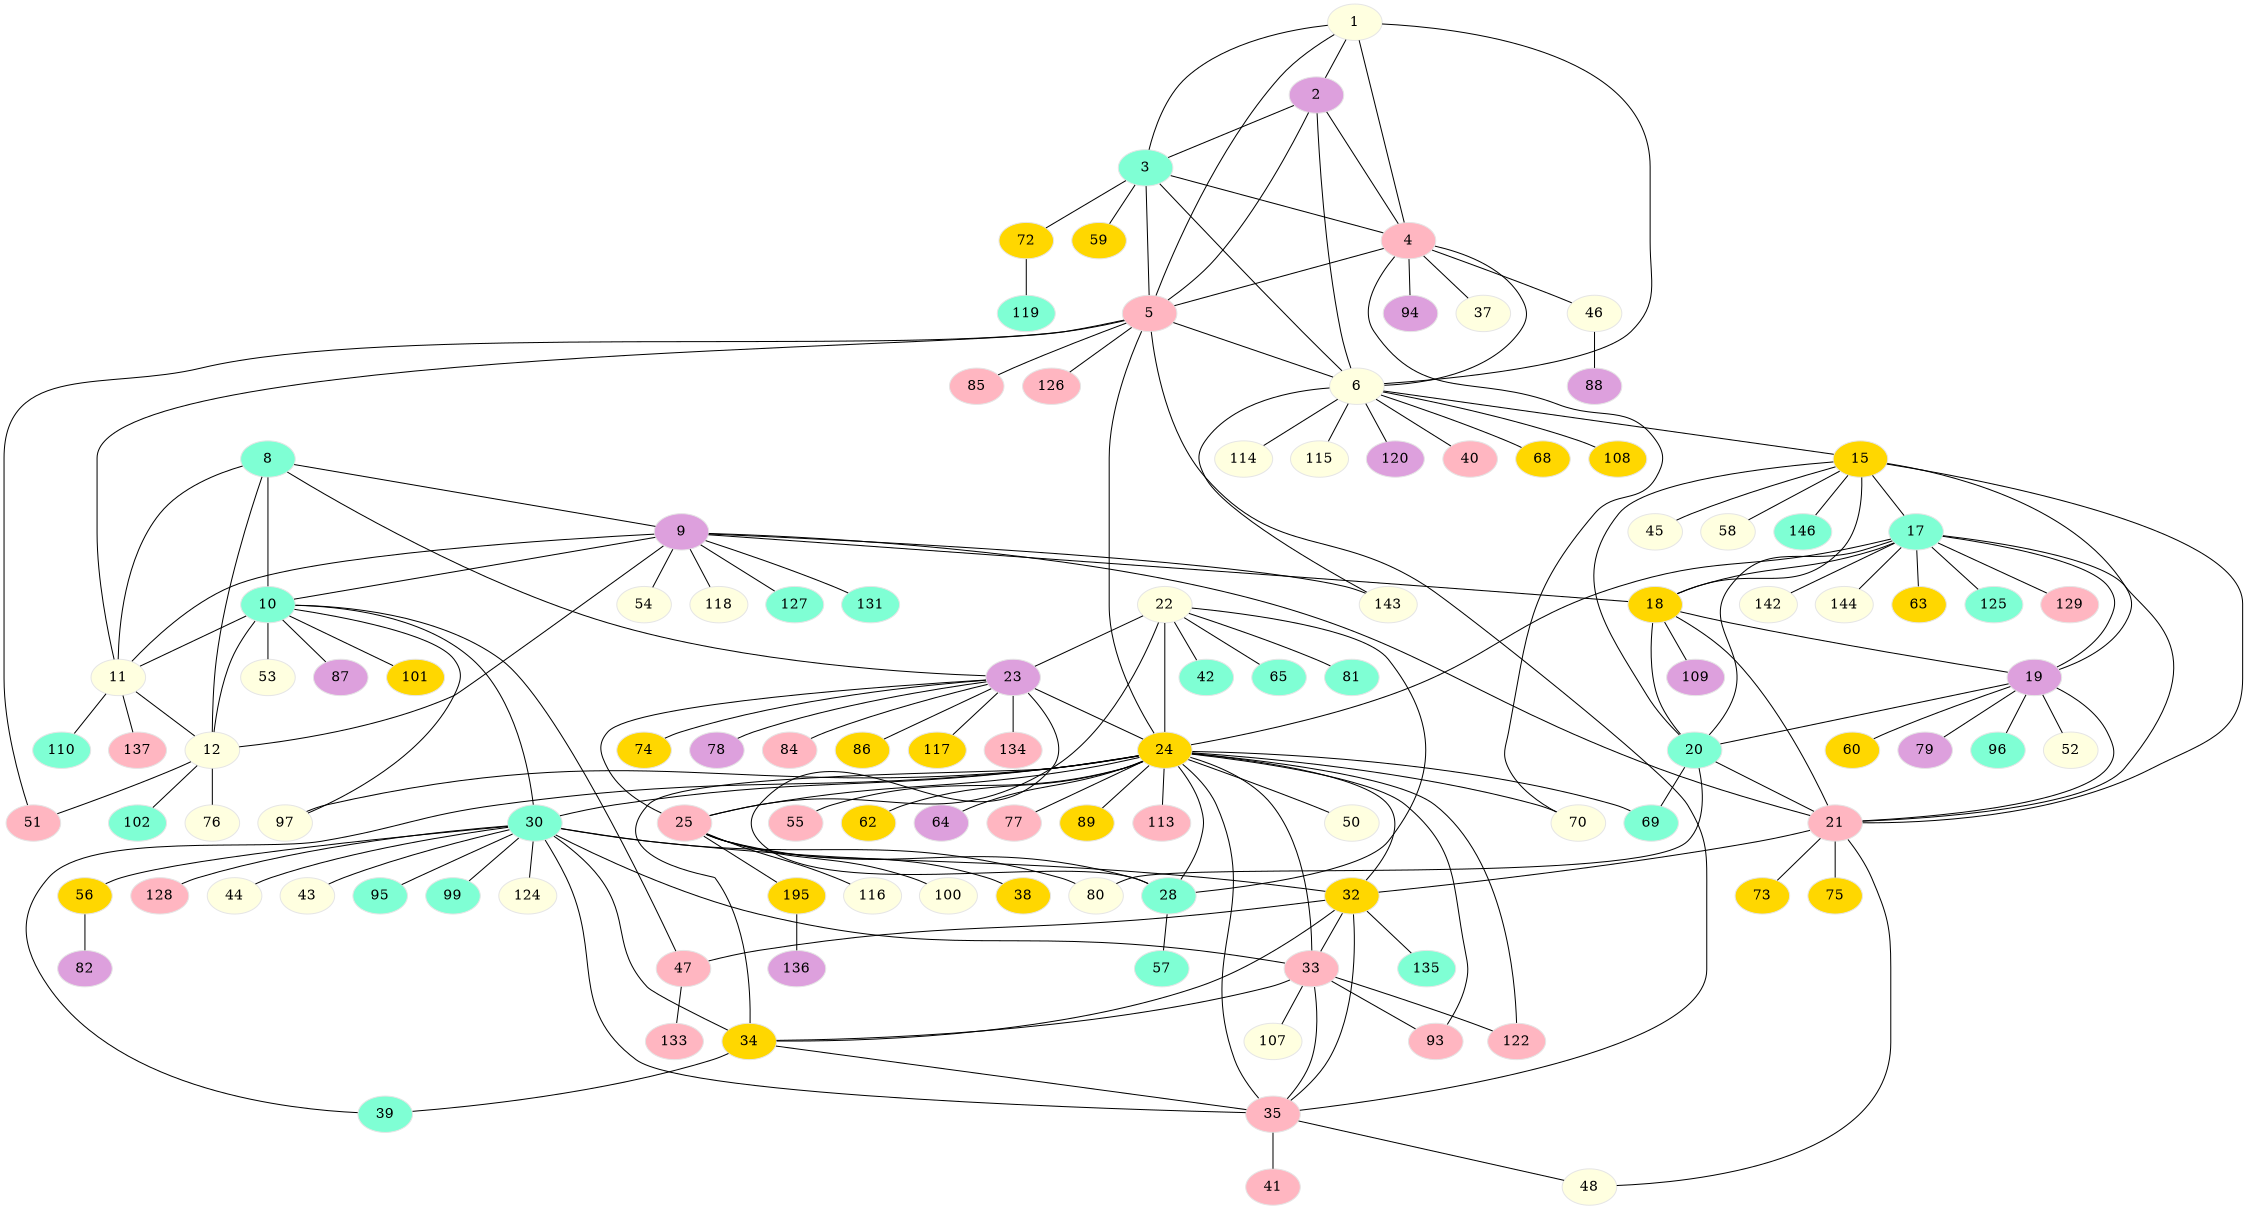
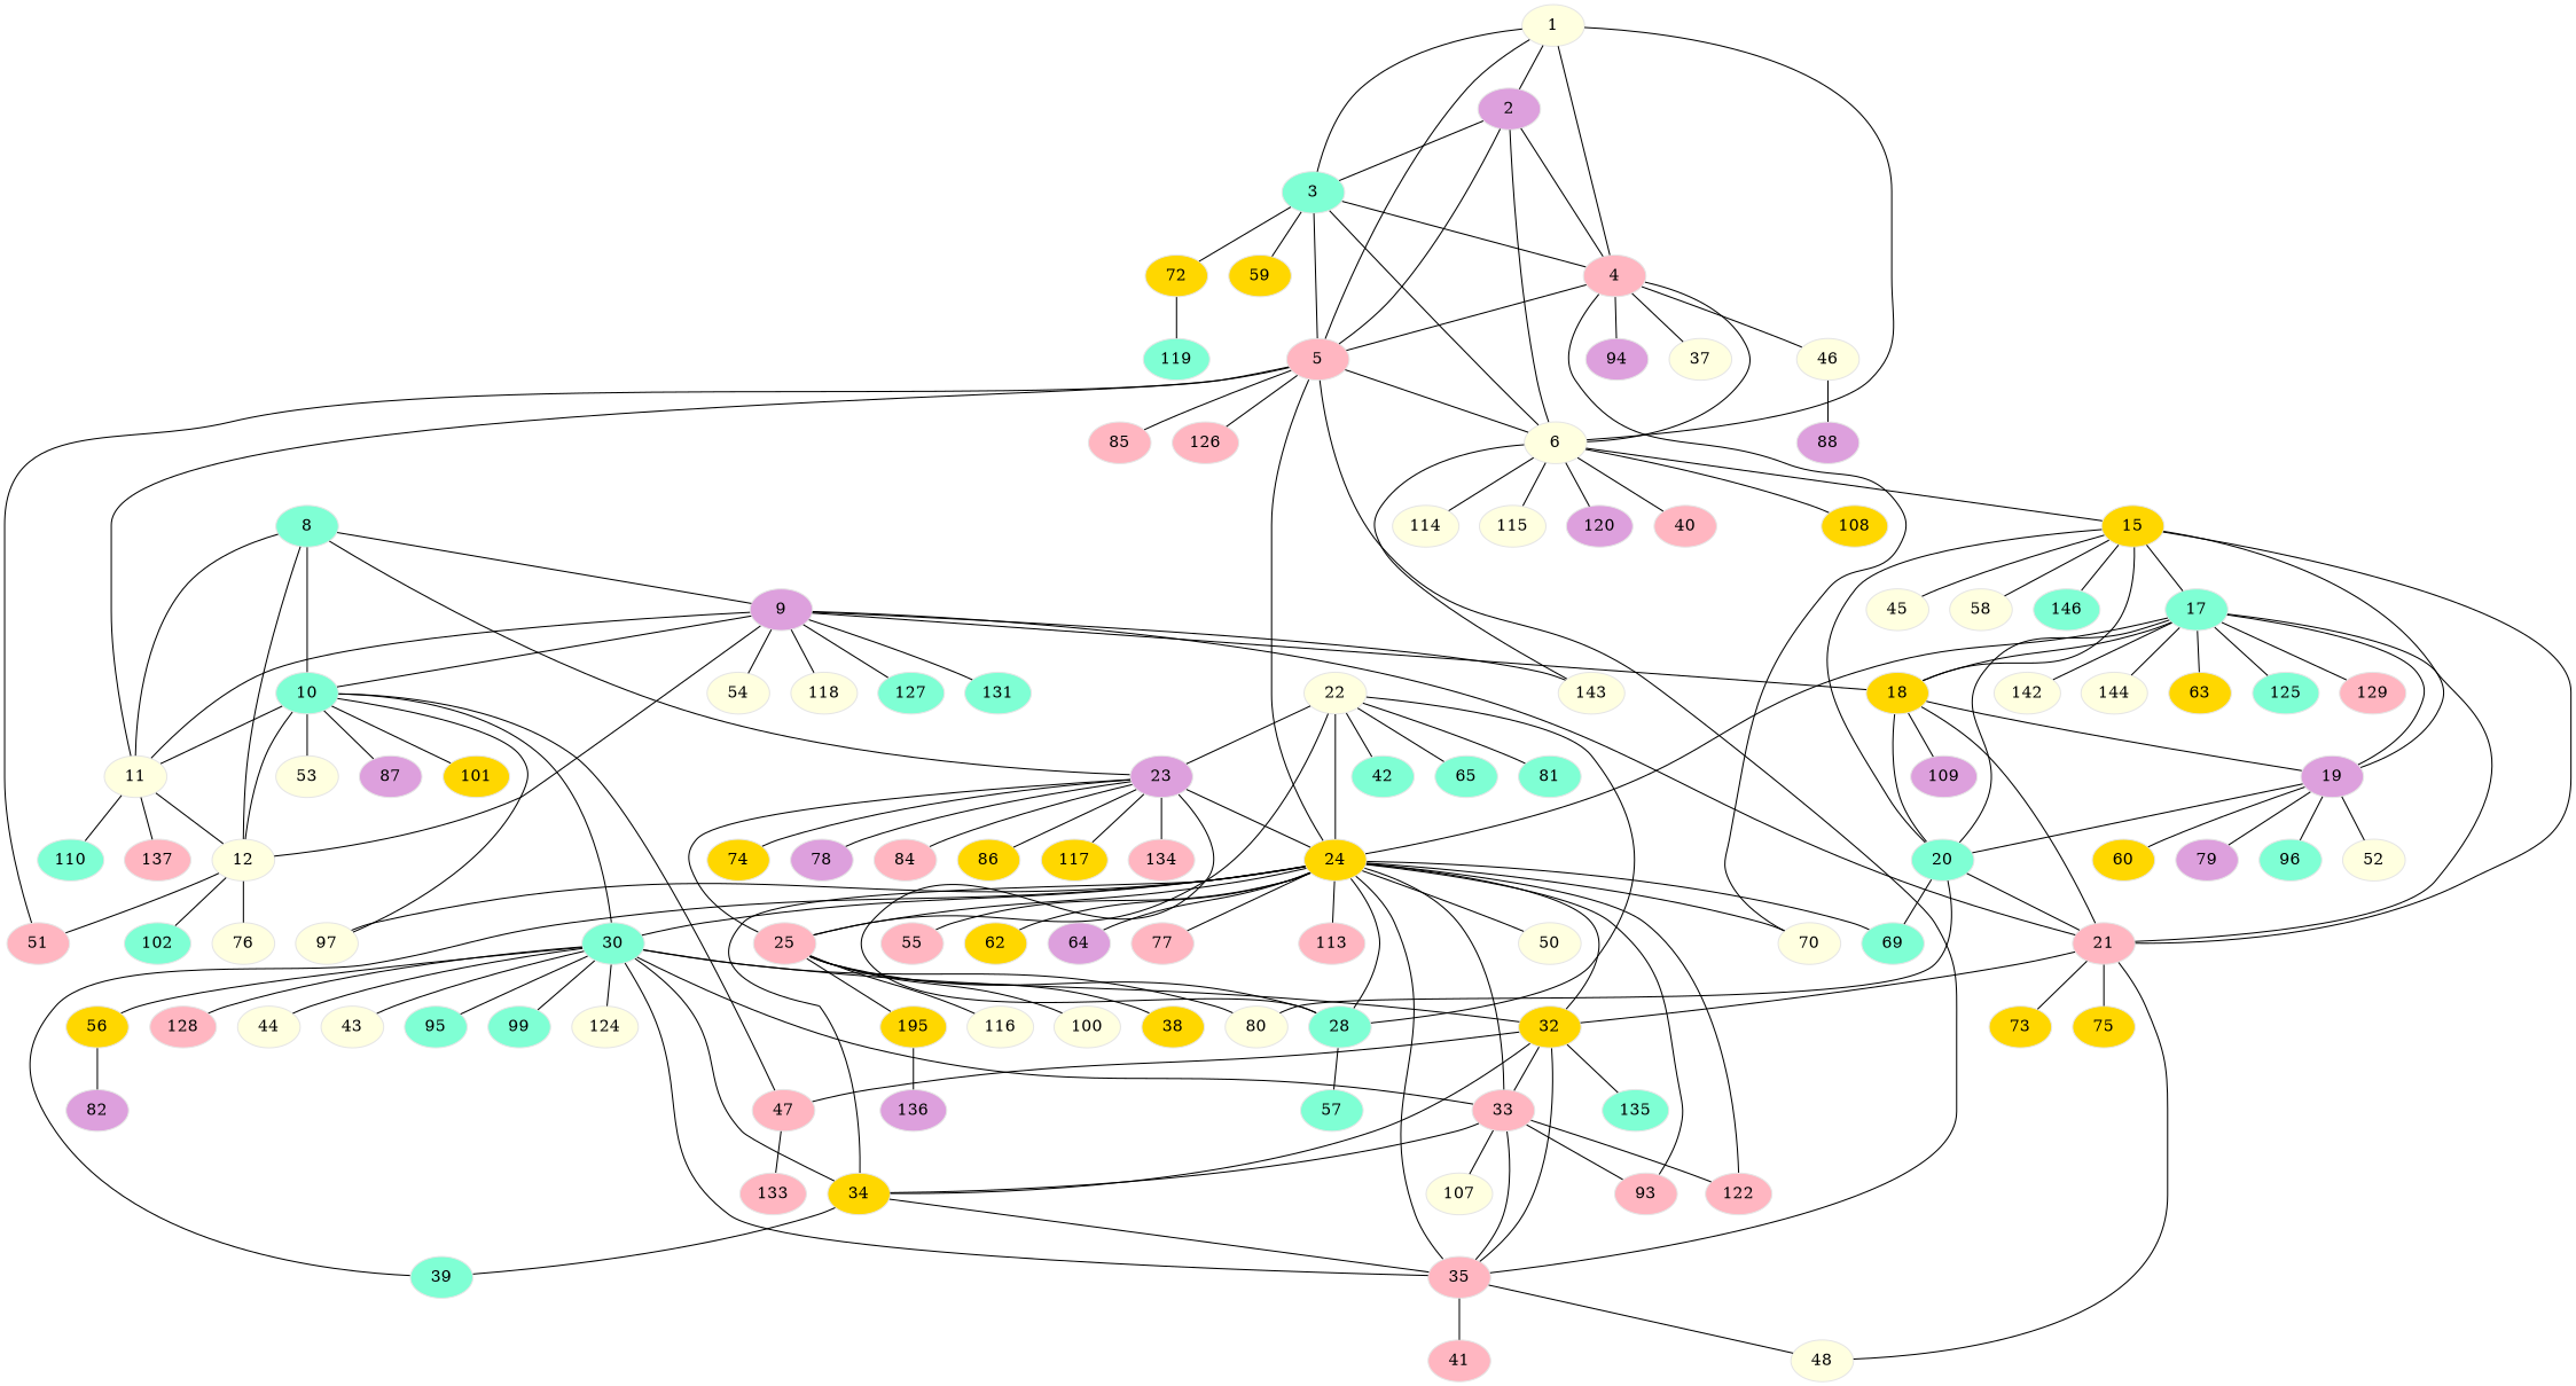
  graph {
    node [color=gray90 fillcolor=lightyellow style=filled]
    1 [super="+71"]
    2 [fillcolor=plum]
    3 [fillcolor=aquamarine super="+132"]
    4 [fillcolor=lightpink super="+141"]
    5 [fillcolor=lightpink super="+112"]
    6 [super="+7"]
    59 [fillcolor=gold super="+67"]
    72 [fillcolor=gold]
    37
    46
    70
    94 [fillcolor=plum]
    11 [super="+106"]
    24 [fillcolor=gold super="+29"]
    35 [fillcolor=lightpink super="+36"]
    51 [fillcolor=lightpink]
    85 [fillcolor=lightpink]
    126 [fillcolor=lightpink]
    15 [fillcolor=gold super="+16"]
    40 [fillcolor=lightpink super="+121"]
-   68 [fillcolor=gold]
    108 [fillcolor=gold]
    114
    115
    120 [fillcolor=plum]
    143
    119 [fillcolor=aquamarine]
    88 [fillcolor=plum]
    12 [super="+13"]
    110 [fillcolor=aquamarine]
    137 [fillcolor=lightpink]
    30 [fillcolor=aquamarine super="+31"]
    97
    69 [fillcolor=aquamarine]
    32 [fillcolor=gold super="+104"]
    25 [fillcolor=lightpink super="+98"]
    28 [fillcolor=aquamarine super="+61"]
    33 [fillcolor=lightpink super="+123"]
    34 [fillcolor=gold]
    39 [fillcolor=aquamarine super="+138"]
    50 [super="+66"]
    55 [fillcolor=lightpink]
    62 [fillcolor=gold]
    64 [fillcolor=plum]
    77 [fillcolor=lightpink]
-   89 [fillcolor=gold]
    93 [fillcolor=lightpink]
    113 [fillcolor=lightpink]
    122 [fillcolor=lightpink]
    48
    41 [fillcolor=lightpink super="+130"]
    18 [fillcolor=gold super="+139"]
    21 [fillcolor=lightpink super="+145"]
    17 [fillcolor=aquamarine super="+111"]
    19 [fillcolor=plum super="+83"]
    20 [fillcolor=aquamarine super="+91"]
    45
    58
    146 [fillcolor=aquamarine]
    8 [fillcolor=aquamarine super="+92"]
    9 [fillcolor=plum super="+90"]
    10 [fillcolor=aquamarine super="+14"]
    23 [fillcolor=plum super="+27"]
    54
    118
    127 [fillcolor=aquamarine]
    131 [fillcolor=aquamarine]
    47 [fillcolor=lightpink]
    53
    87 [fillcolor=plum]
    101 [fillcolor=gold]
    76
    102 [fillcolor=aquamarine]
    74 [fillcolor=gold]
    78 [fillcolor=plum]
    84 [fillcolor=lightpink]
    86 [fillcolor=gold]
    117 [fillcolor=gold]
    134 [fillcolor=lightpink]
    109 [fillcolor=plum]
    73 [fillcolor=gold]
    75 [fillcolor=gold]
    80
    43 [super="+49"]
    44
    56 [fillcolor=gold]
    95 [fillcolor=aquamarine]
    99 [fillcolor=aquamarine]
    124
    128 [fillcolor=lightpink]
    133 [fillcolor=lightpink]
    63 [fillcolor=gold super="+103"]
    125 [fillcolor=aquamarine]
    129 [fillcolor=lightpink]
    142
    144
    52
    60 [fillcolor=gold]
    79 [fillcolor=plum]
    96 [fillcolor=aquamarine]
    135 [fillcolor=aquamarine]
    22 [super="+26"]
    42 [fillcolor=aquamarine]
    65 [fillcolor=aquamarine]
    81 [fillcolor=aquamarine]
    38 [fillcolor=gold]
    100
    n108 [fillcolor=gold label=195]
    116
    57 [fillcolor=aquamarine super="+140"]
    107
    136 [fillcolor=plum]
    82 [fillcolor=plum]
    1 -- 2
    1 -- 3
    1 -- 4
    1 -- 5
    1 -- 6 [weight=2]
    2 -- 3
    2 -- 4
    2 -- 5
    2 -- 6 [weight=2]
    3 -- 4
    3 -- 5
    3 -- 6 [weight=2]
    3 -- 59
    3 -- 72
    4 -- 5
    4 -- 6 [weight=2]
    4 -- 37
    4 -- 46
    4 -- 70
    4 -- 94
    5 -- 6 [weight=2]
    5 -- 11
    5 -- 24
    5 -- 35
    5 -- 51
    5 -- 85
    5 -- 126
    6 -- 15
    6 -- 40
-   6 -- 68
    6 -- 108
    6 -- 114
    6 -- 115
    6 -- 120
    6 -- 143
    72 -- 119
    46 -- 88
    11 -- 12 [weight=2]
    11 -- 110
    11 -- 137
    24 -- 70
    24 -- 35
    24 -- 30 [weight=2]
    24 -- 97
    24 -- 69
    24 -- 32
    24 -- 25
    24 -- 28
    24 -- 33
    24 -- 34
    24 -- 39
    24 -- 50
    24 -- 55
    24 -- 62
    24 -- 64
    24 -- 77
-   24 -- 89
    24 -- 93
    24 -- 113
    24 -- 122
    35 -- 48
    35 -- 41
    15 -- 18 [weight=2]
    15 -- 21 [weight=2]
    15 -- 17 [weight=2]
    15 -- 19 [weight=2]
    15 -- 20 [weight=2]
    15 -- 45
    15 -- 58
    15 -- 146
    12 -- 51
    12 -- 76
    12 -- 102
    30 -- 35 [weight=2]
    30 -- 32 [weight=2]
    30 -- 33 [weight=2]
    30 -- 34 [weight=2]
    30 -- 80
    30 -- 43
    30 -- 44
    30 -- 56
    30 -- 95
    30 -- 99
    30 -- 124
    30 -- 128
    32 -- 35
    32 -- 33
    32 -- 34
    32 -- 47
    32 -- 135
    25 -- 28
    25 -- 38
    25 -- 100
    25 -- n108
    25 -- 116
    28 -- 57
    33 -- 35
    33 -- 34
    33 -- 93
    33 -- 122
    33 -- 107
    34 -- 35
    34 -- 39
    18 -- 21
    18 -- 19
    18 -- 20
    18 -- 109
    21 -- 32
    21 -- 48
    21 -- 73
    21 -- 75
    17 -- 24
    17 -- 18
    17 -- 21
    17 -- 19
    17 -- 20
    17 -- 63
    17 -- 125
    17 -- 129
    17 -- 142
    17 -- 144
-   19 -- 21
    19 -- 20
    19 -- 52
    19 -- 60
    19 -- 79
    19 -- 96
    20 -- 69
    20 -- 21
    20 -- 80
    8 -- 11
    8 -- 12 [weight=2]
    8 -- 9
    8 -- 10 [weight=2]
    8 -- 23
    9 -- 11
    9 -- 143
    9 -- 12 [weight=2]
    9 -- 18 [weight=2]
    9 -- 21
    9 -- 10 [weight=2]
    9 -- 54
    9 -- 118
    9 -- 127
    9 -- 131
    10 -- 11 [weight=2]
    10 -- 12 [weight=4]
    10 -- 30
    10 -- 97
    10 -- 47
    10 -- 53
    10 -- 87
    10 -- 101
    23 -- 24 [weight=2]
    23 -- 25 [weight=2]
    23 -- 28 [weight=2]
    23 -- 74
    23 -- 78
    23 -- 84
    23 -- 86
    23 -- 117
    23 -- 134
    47 -- 133
    56 -- 82
    22 -- 24 [weight=2]
    22 -- 25 [weight=2]
    22 -- 28 [weight=2]
    22 -- 23 [weight=4]
    22 -- 42
    22 -- 65
    22 -- 81
    n108 -- 136
  }
